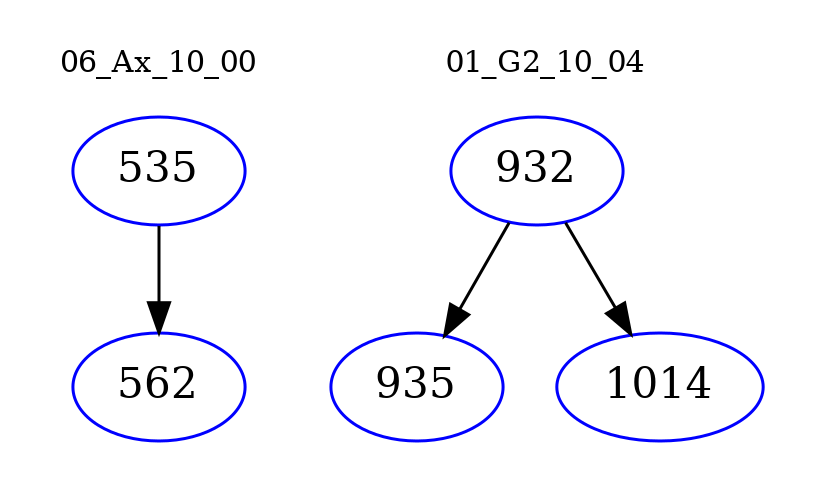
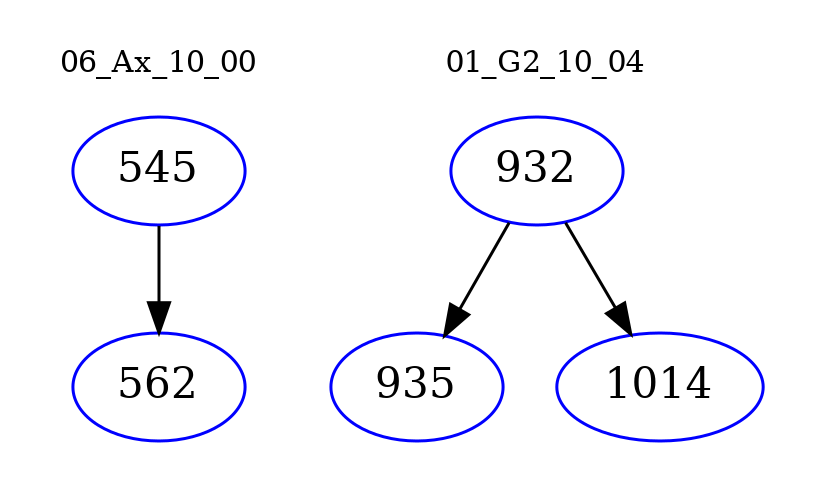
  digraph {
    node [color=blue]
    edge [color=black]
-   n1 [label=535]
+   n1 [label=545]
    n2 [label=562]
    n3 [label=932]
    n4 [label=935]
    n5 [label=1014]
    subgraph cluster_1 {
      color=white
      fontsize=10
      label="06_Ax_10_00"
      n1
      n2
    }
    subgraph cluster_2 {
      color=white
      fontsize=10
      label="01_G2_10_04"
      n3
      n4
      n5
    }
    n1 -> n2
    n3 -> n4
    n3 -> n5
  }
